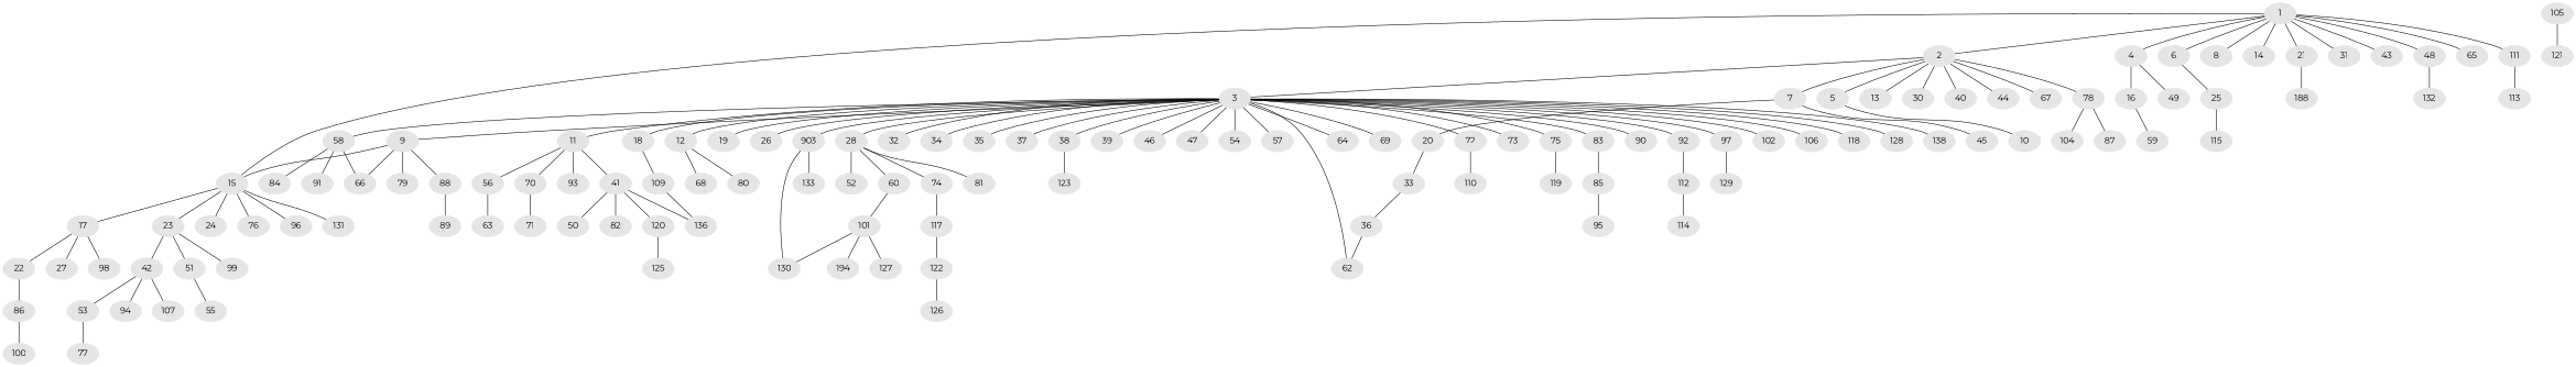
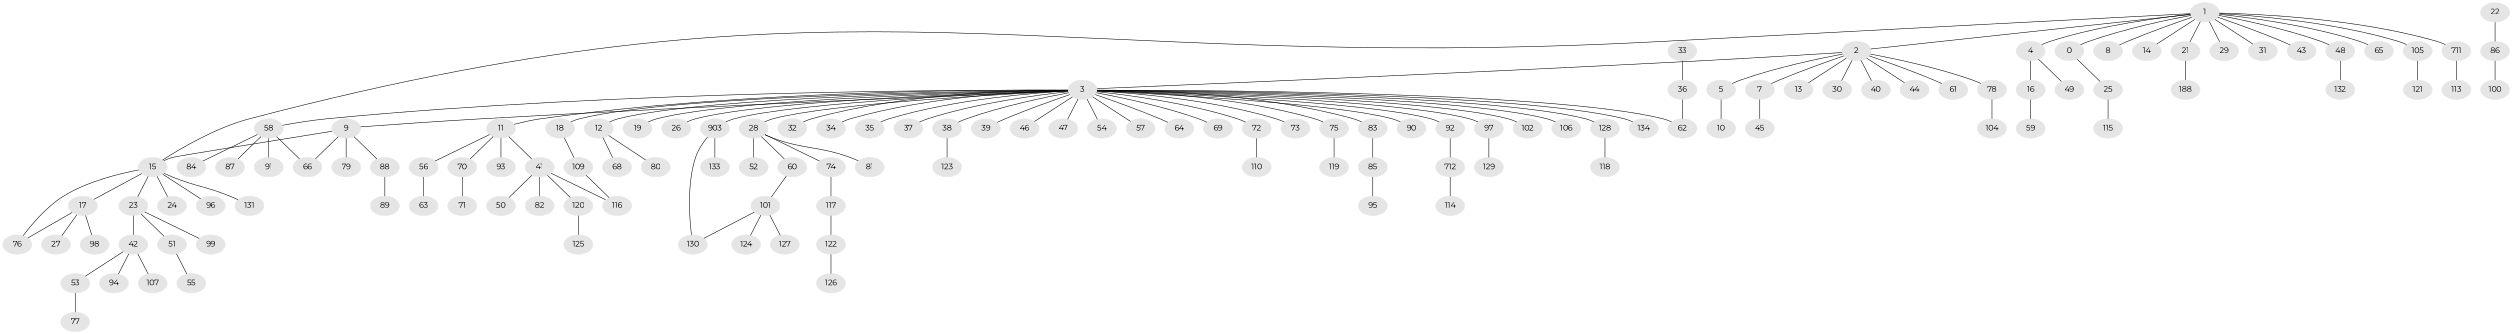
  graph {
    fontname=Montserrat
    node [color=gray90 fontname=Montserrat style=filled]
    edge [fontname=Montserrat]
    1
    2
    4
-   6
+   6 [label=0]
    8
    14
    15
    21
+   29
    31
    43
    48
    65
    105
-   111
+   111 [label=711]
    3
    5
    7
    13
    30
    40
    44
-   67
+   67 [label=61]
    78
    16
    49
    25
    17
    23
    24
    76
    96
    131
    n34 [label=188]
    132
    121
    113
    9
    11
    12
    18
    19
    26
    28
    32
    34
    35
    37
    38
    39
    46
    47
    54
    57
    58
    62
    64
    69
    72
    73
    75
    83
    90
    92
    97
    102
    n67 [label=903]
    106
    118
    128
-   134 [label=138]
+   134
    10
-   20
    45
    104
    66
    79
    88
    56
    70
    93
    41
    68
    80
    109
    52
    60
    74
    81
    123
    84
    87
    91
    110
    119
    85
-   112
+   112 [label=712]
    129
    130
    133
    59
    115
    33
    89
    63
    71
    22
    27
    98
    42
    51
    99
    86
    36
    100
    53
    94
    107
    55
    50
    82
-   116 [label=136]
+   116
    120
    101
    117
    125
    77
-   124 [label=194]
+   124
    127
    122
    95
    114
    126
    1 -- 2
    1 -- 4
    1 -- 6
    1 -- 8
    1 -- 14
    1 -- 15
    1 -- 21
+   1 -- 29
    1 -- 31
    1 -- 43
    1 -- 48
    1 -- 65
+   1 -- 105
    1 -- 111
    2 -- 3
    2 -- 5
    2 -- 7
    2 -- 13
    2 -- 30
    2 -- 40
    2 -- 44
    2 -- 67
    2 -- 78
    4 -- 16
    4 -- 49
    6 -- 25
    15 -- 17
    15 -- 23
    15 -- 24
    15 -- 76
    15 -- 96
    15 -- 131
    21 -- n34
    48 -- 132
    105 -- 121
    111 -- 113
    3 -- 9
    3 -- 11
    3 -- 12
    3 -- 18
    3 -- 19
    3 -- 26
    3 -- 28
    3 -- 32
    3 -- 34
    3 -- 35
    3 -- 37
    3 -- 38
    3 -- 39
    3 -- 46
    3 -- 47
    3 -- 54
    3 -- 57
    3 -- 58
    3 -- 62
    3 -- 64
    3 -- 69
    3 -- 72
    3 -- 73
    3 -- 75
    3 -- 83
    3 -- 90
    3 -- 92
    3 -- 97
    3 -- 102
    3 -- n67
    3 -- 106
-   3 -- 118
+   128 -- 118
    3 -- 128
    3 -- 134
    5 -- 10
-   7 -- 20
    7 -- 45
    78 -- 104
    16 -- 59
    25 -- 115
-   17 -- 22
+   17 -- 76
    17 -- 27
    17 -- 98
    23 -- 42
    23 -- 51
    23 -- 99
    9 -- 15
    9 -- 66
    9 -- 79
    9 -- 88
    11 -- 56
    11 -- 70
    11 -- 93
    11 -- 41
    12 -- 68
    12 -- 80
    18 -- 109
    28 -- 52
    28 -- 60
    28 -- 74
    28 -- 81
    38 -- 123
    58 -- 66
    58 -- 84
-   78 -- 87
+   58 -- 87
    58 -- 91
    72 -- 110
    75 -- 119
    83 -- 85
    92 -- 112
    97 -- 129
    n67 -- 130
    n67 -- 133
-   20 -- 33
    88 -- 89
    56 -- 63
    70 -- 71
    41 -- 50
    41 -- 82
    41 -- 116
    41 -- 120
    109 -- 116
    60 -- 101
    74 -- 117
    85 -- 95
    112 -- 114
    33 -- 36
    22 -- 86
    42 -- 53
    42 -- 94
    42 -- 107
    51 -- 55
    86 -- 100
    36 -- 62
    53 -- 77
    120 -- 125
    101 -- 130
    101 -- 124
    101 -- 127
    117 -- 122
    122 -- 126
  }
